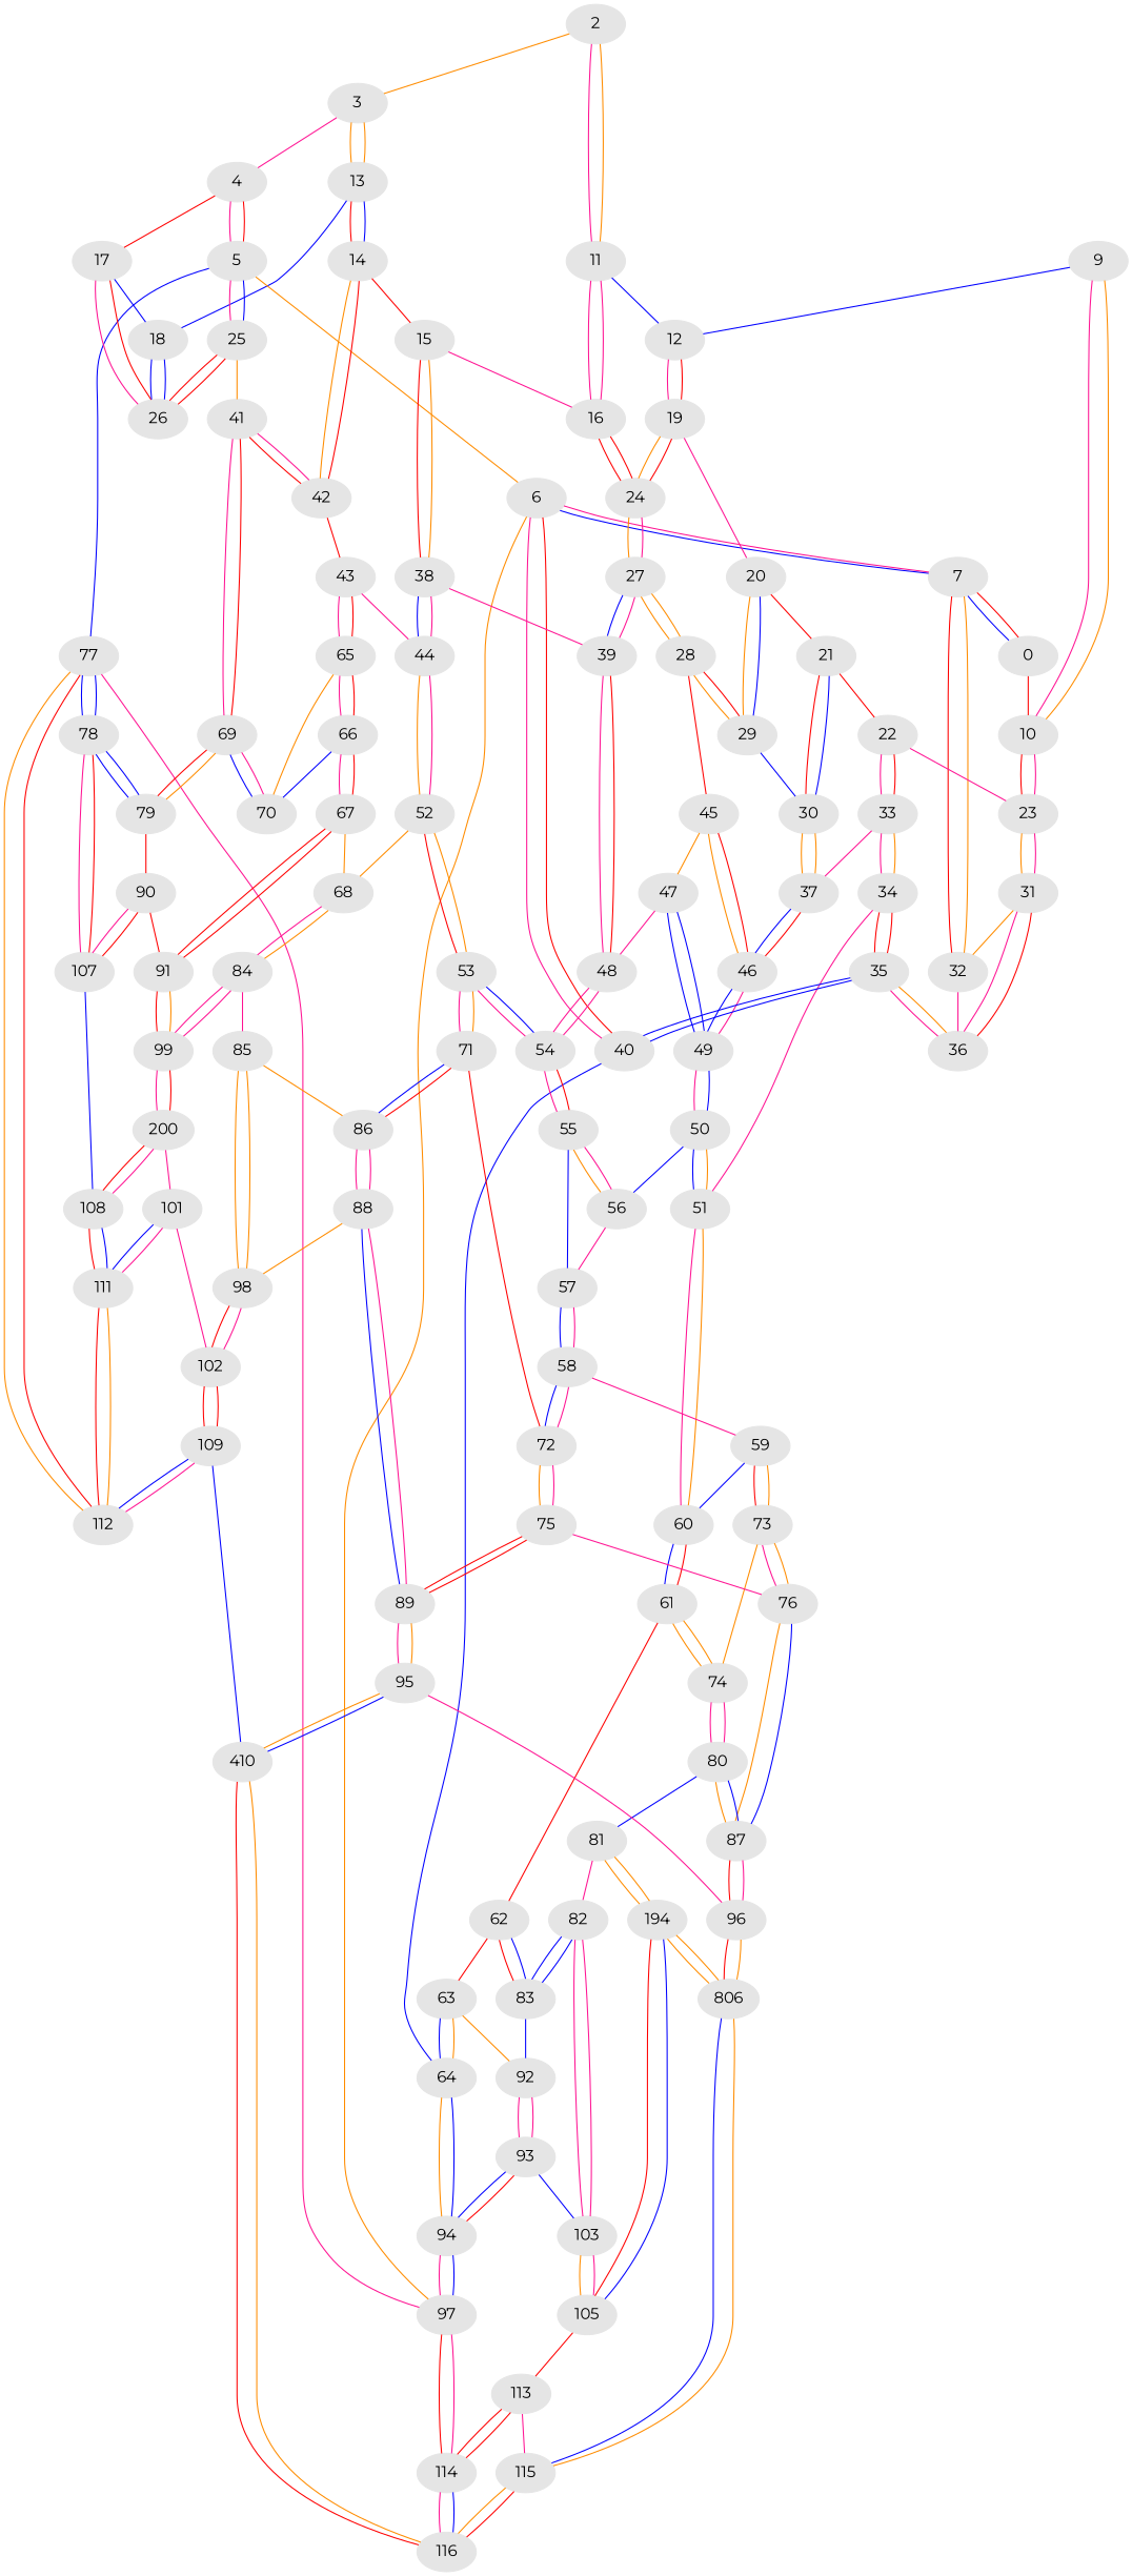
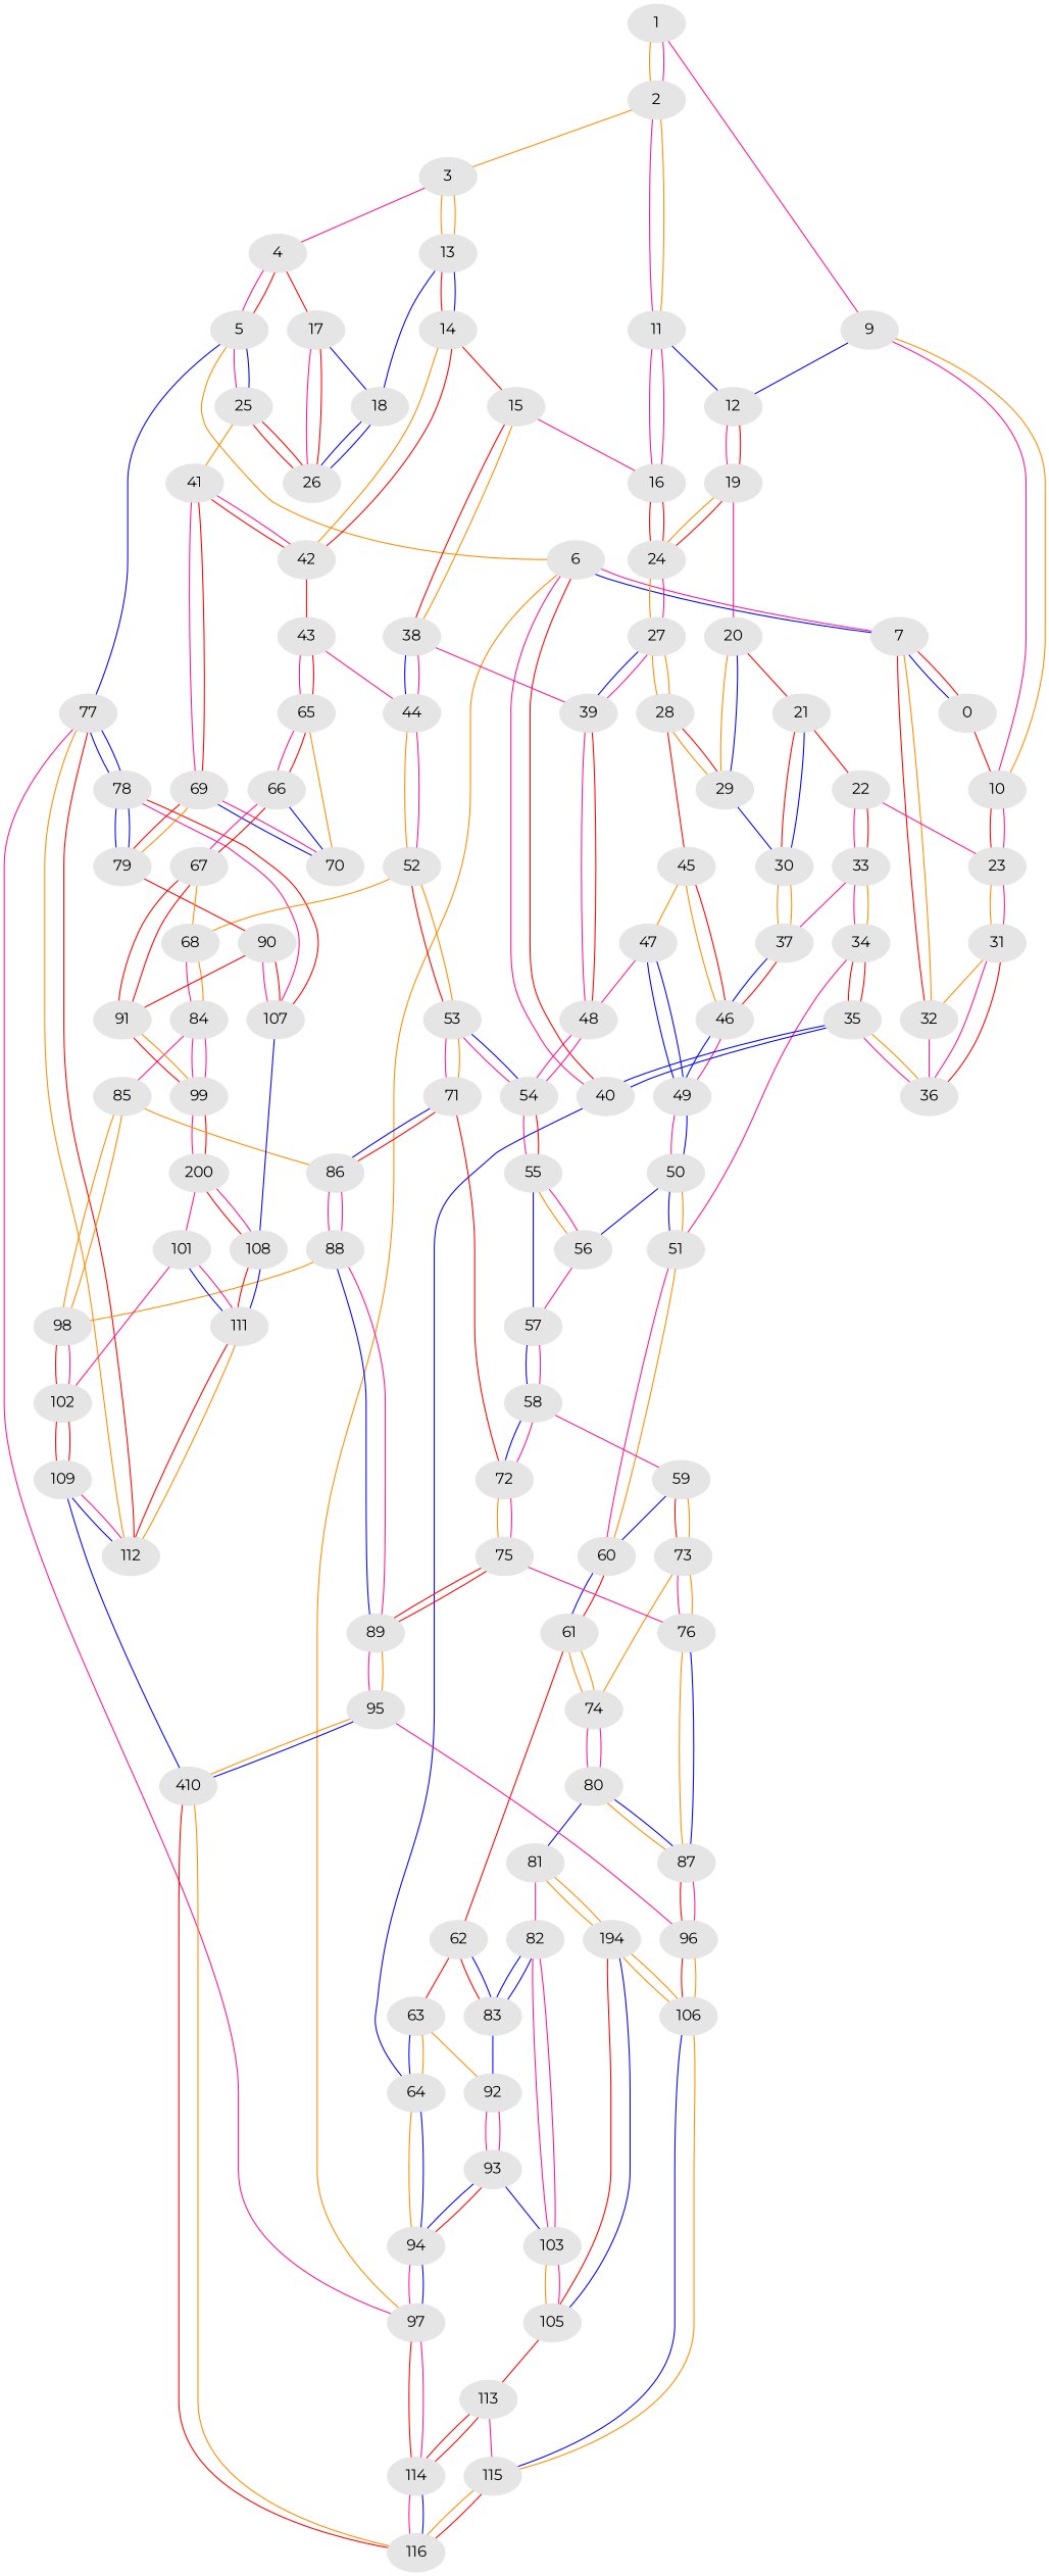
  graph {
    fontname=Montserrat
    node [color=gray90 fontname=Montserrat style=filled]
    edge [color=deeppink fontname=Montserrat]
+   1
    2
    9
    3
    11
    10
    12
    4
    13
    16
    5
    17
    14
    18
    6
    25
    77
    26
    7
    40
    97
    41
    78
    112
    n25 [label=0]
    32
    64
    114
    36
    23
    19
    31
    24
    20
    15
    42
    38
    43
    39
    44
    27
    21
    29
    22
    30
    33
    37
    34
    28
    69
    45
    48
    46
    47
    35
    51
    60
    49
    52
    54
    94
    70
    79
    65
    66
    53
    68
    50
    55
    56
    57
    61
    71
    84
    72
    86
    58
    59
    73
    75
    74
    76
    62
    63
    83
    80
    92
    93
    67
    91
    99
    85
    90
    88
    89
    87
    81
    95
    96
    107
    108
    82
    n103 [label=194]
    103
-   106 [label=806]
+   106
    105
    98
    n108 [label=200]
    102
    n110 [label=410]
    116
    115
    109
    101
    111
    113
+   1 -- 2 [color=darkorange]
+   1 -- 2
+   1 -- 9
    2 -- 3 [color=darkorange]
    2 -- 11
    2 -- 11 [color=darkorange]
    9 -- 10
    9 -- 10 [color=darkorange]
    9 -- 12 [color=blue]
    3 -- 4
    3 -- 13 [color=darkorange]
    3 -- 13 [color=darkorange]
    11 -- 12 [color=blue]
    11 -- 16
    11 -- 16
    10 -- 23 [color=red]
    10 -- 23
    12 -- 19
    12 -- 19 [color=red]
    4 -- 5
    4 -- 5 [color=red]
    4 -- 17 [color=red]
    13 -- 14 [color=red]
    13 -- 14 [color=blue]
    13 -- 18 [color=blue]
    16 -- 24 [color=red]
    16 -- 24 [color=red]
    5 -- 6 [color=darkorange]
    5 -- 25
    5 -- 25 [color=blue]
    5 -- 77 [color=blue]
    17 -- 18 [color=blue]
    17 -- 26
    17 -- 26 [color=red]
    14 -- 15 [color=red]
    14 -- 42 [color=darkorange]
    14 -- 42 [color=red]
    18 -- 26 [color=blue]
    18 -- 26 [color=blue]
    6 -- 7 [color=blue]
    6 -- 7
    6 -- 40
    6 -- 40 [color=red]
    6 -- 97 [color=darkorange]
    25 -- 26 [color=red]
    25 -- 26 [color=red]
    25 -- 41 [color=darkorange]
    77 -- 97
    77 -- 78 [color=blue]
    77 -- 78 [color=blue]
    77 -- 112 [color=darkorange]
    77 -- 112 [color=red]
    7 -- n25 [color=blue]
    7 -- n25 [color=red]
    7 -- 32 [color=red]
    7 -- 32 [color=darkorange]
    40 -- 64 [color=blue]
    97 -- 114 [color=red]
    97 -- 114
    41 -- 42 [color=red]
    41 -- 42
    41 -- 69
    41 -- 69 [color=red]
    78 -- 79 [color=blue]
    78 -- 79 [color=blue]
    78 -- 107
    78 -- 107 [color=red]
    n25 -- 10 [color=red]
    32 -- 36
    64 -- 94 [color=darkorange]
    64 -- 94 [color=blue]
    114 -- 116
    114 -- 116 [color=blue]
    23 -- 31 [color=darkorange]
    23 -- 31
    19 -- 24 [color=darkorange]
    19 -- 24 [color=red]
    19 -- 20
    31 -- 32 [color=darkorange]
    31 -- 36
    31 -- 36 [color=red]
    24 -- 27 [color=darkorange]
    24 -- 27
    20 -- 21 [color=red]
    20 -- 29 [color=darkorange]
    20 -- 29 [color=blue]
    15 -- 16
    15 -- 38 [color=red]
    15 -- 38 [color=darkorange]
    42 -- 43 [color=red]
    38 -- 39
    38 -- 44 [color=blue]
    38 -- 44
    43 -- 44
    43 -- 65
    43 -- 65 [color=red]
    39 -- 48
    39 -- 48 [color=red]
    44 -- 52 [color=darkorange]
    44 -- 52
    27 -- 39 [color=blue]
    27 -- 39
    27 -- 28 [color=darkorange]
    27 -- 28 [color=darkorange]
    21 -- 22 [color=red]
    21 -- 30 [color=red]
    21 -- 30 [color=blue]
    29 -- 30 [color=blue]
    22 -- 23
    22 -- 33
    22 -- 33 [color=red]
    30 -- 37 [color=darkorange]
    30 -- 37 [color=darkorange]
    33 -- 37
    33 -- 34
    33 -- 34 [color=darkorange]
    37 -- 46 [color=blue]
    37 -- 46 [color=red]
    34 -- 35 [color=red]
    34 -- 35 [color=red]
    34 -- 51
    28 -- 29 [color=darkorange]
    28 -- 29 [color=red]
    28 -- 45 [color=red]
    69 -- 70 [color=blue]
    69 -- 70
    69 -- 79 [color=red]
    69 -- 79 [color=darkorange]
    45 -- 46 [color=darkorange]
    45 -- 46 [color=red]
    45 -- 47 [color=darkorange]
    48 -- 54
    48 -- 54
    46 -- 49 [color=blue]
    46 -- 49
    47 -- 48
    47 -- 49 [color=blue]
    47 -- 49 [color=blue]
    35 -- 40 [color=blue]
    35 -- 40 [color=blue]
    35 -- 36
    35 -- 36 [color=darkorange]
    51 -- 60
    51 -- 60 [color=darkorange]
    60 -- 61 [color=blue]
    60 -- 61 [color=red]
    49 -- 50
    49 -- 50 [color=blue]
    52 -- 53 [color=red]
    52 -- 53 [color=darkorange]
    52 -- 68 [color=darkorange]
    54 -- 55
    54 -- 55 [color=red]
    94 -- 97
    94 -- 97 [color=blue]
    79 -- 90 [color=red]
    65 -- 70 [color=darkorange]
    65 -- 66
    65 -- 66 [color=red]
    66 -- 70 [color=blue]
    66 -- 67
    66 -- 67 [color=red]
    53 -- 54
    53 -- 54 [color=blue]
    53 -- 71
    53 -- 71 [color=darkorange]
    68 -- 84
    68 -- 84 [color=darkorange]
    50 -- 51 [color=blue]
    50 -- 51 [color=darkorange]
    50 -- 56 [color=blue]
    55 -- 56 [color=darkorange]
    55 -- 56
    55 -- 57 [color=blue]
    56 -- 57
    57 -- 58 [color=blue]
    57 -- 58
    61 -- 74 [color=darkorange]
    61 -- 74 [color=darkorange]
    61 -- 62 [color=red]
    71 -- 72 [color=red]
    71 -- 86 [color=blue]
    71 -- 86 [color=red]
    84 -- 99
    84 -- 99
    84 -- 85
    72 -- 75 [color=darkorange]
    72 -- 75
    86 -- 88
    86 -- 88
    58 -- 72 [color=blue]
    58 -- 72
    58 -- 59
    59 -- 60 [color=blue]
    59 -- 73 [color=red]
    59 -- 73 [color=darkorange]
    73 -- 74 [color=darkorange]
    73 -- 76
    73 -- 76 [color=darkorange]
    75 -- 76
    75 -- 89 [color=red]
    75 -- 89 [color=red]
    74 -- 80
    74 -- 80
    76 -- 87 [color=darkorange]
    76 -- 87 [color=blue]
    62 -- 63 [color=red]
    62 -- 83 [color=red]
    62 -- 83 [color=blue]
    63 -- 64 [color=blue]
    63 -- 64 [color=darkorange]
    63 -- 92 [color=darkorange]
    83 -- 92 [color=blue]
    80 -- 87 [color=darkorange]
    80 -- 87 [color=blue]
    80 -- 81 [color=blue]
    92 -- 93
    92 -- 93
    93 -- 94 [color=blue]
    93 -- 94 [color=red]
    93 -- 103 [color=blue]
    67 -- 68 [color=darkorange]
    67 -- 91 [color=red]
    67 -- 91 [color=red]
    91 -- 99 [color=red]
    91 -- 99 [color=darkorange]
    99 -- n108
    99 -- n108 [color=red]
    85 -- 86 [color=darkorange]
    85 -- 98 [color=darkorange]
    85 -- 98 [color=darkorange]
    90 -- 91 [color=red]
    90 -- 107
    90 -- 107 [color=red]
    88 -- 89 [color=blue]
    88 -- 89
    88 -- 98 [color=darkorange]
    89 -- 95
    89 -- 95 [color=darkorange]
    87 -- 96 [color=red]
    87 -- 96
    81 -- 82
    81 -- n103 [color=darkorange]
    81 -- n103 [color=darkorange]
    95 -- 96
    95 -- n110 [color=darkorange]
    95 -- n110 [color=blue]
    96 -- 106 [color=red]
    96 -- 106 [color=darkorange]
    107 -- 108 [color=blue]
    108 -- 111 [color=red]
    108 -- 111 [color=blue]
    82 -- 83 [color=blue]
    82 -- 83 [color=blue]
    82 -- 103
    82 -- 103
    n103 -- 106 [color=darkorange]
    n103 -- 106 [color=darkorange]
    n103 -- 105 [color=red]
    n103 -- 105 [color=blue]
    103 -- 105 [color=darkorange]
    103 -- 105
    106 -- 115 [color=blue]
    106 -- 115 [color=darkorange]
    105 -- 113 [color=red]
    98 -- 102 [color=red]
    98 -- 102
    n108 -- 108 [color=red]
    n108 -- 108
    n108 -- 101
    102 -- 109 [color=red]
    102 -- 109 [color=red]
    n110 -- 116 [color=red]
    n110 -- 116 [color=darkorange]
    115 -- 116 [color=darkorange]
    115 -- 116 [color=red]
    109 -- 112 [color=blue]
    109 -- 112
    109 -- n110 [color=blue]
    101 -- 102
    101 -- 111 [color=blue]
    101 -- 111
    111 -- 112 [color=red]
    111 -- 112 [color=darkorange]
    113 -- 114 [color=red]
    113 -- 114 [color=red]
    113 -- 115
  }
